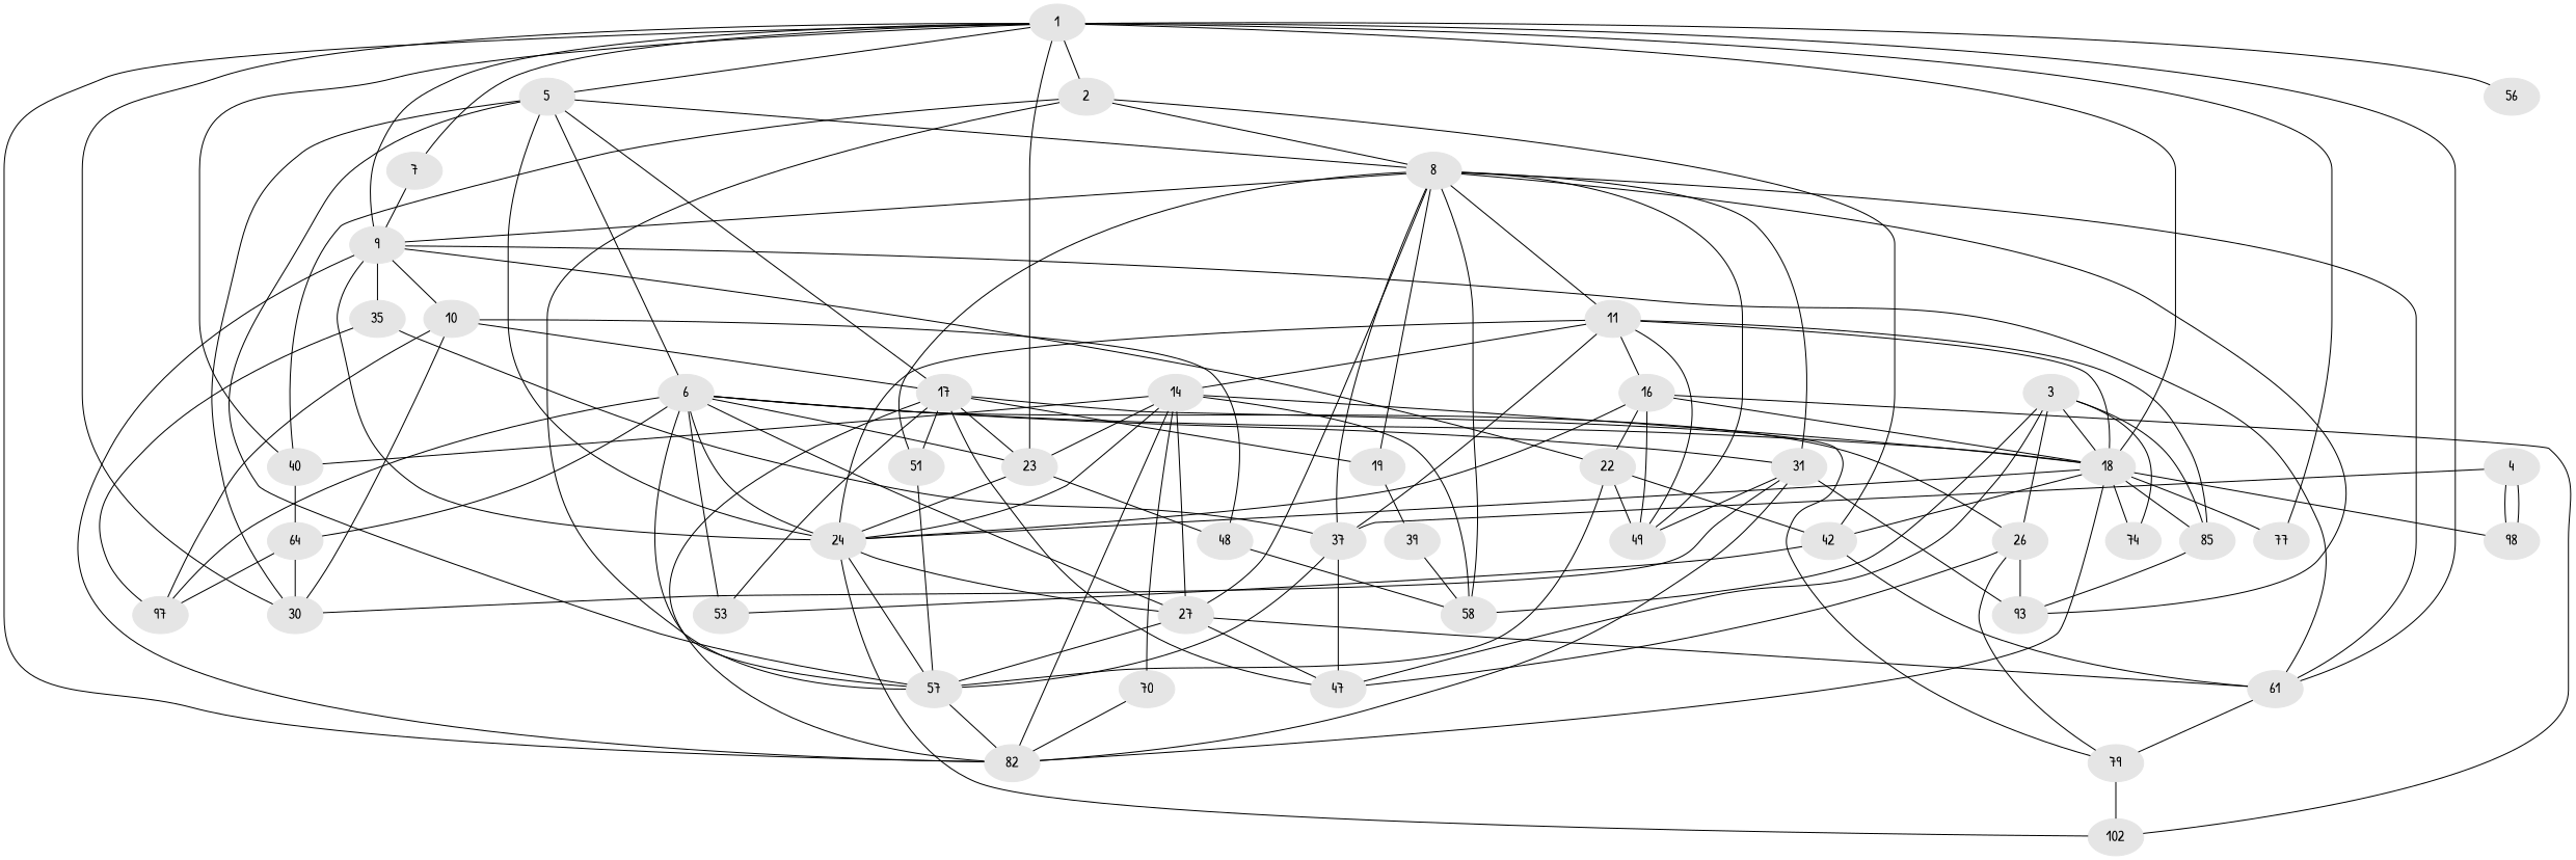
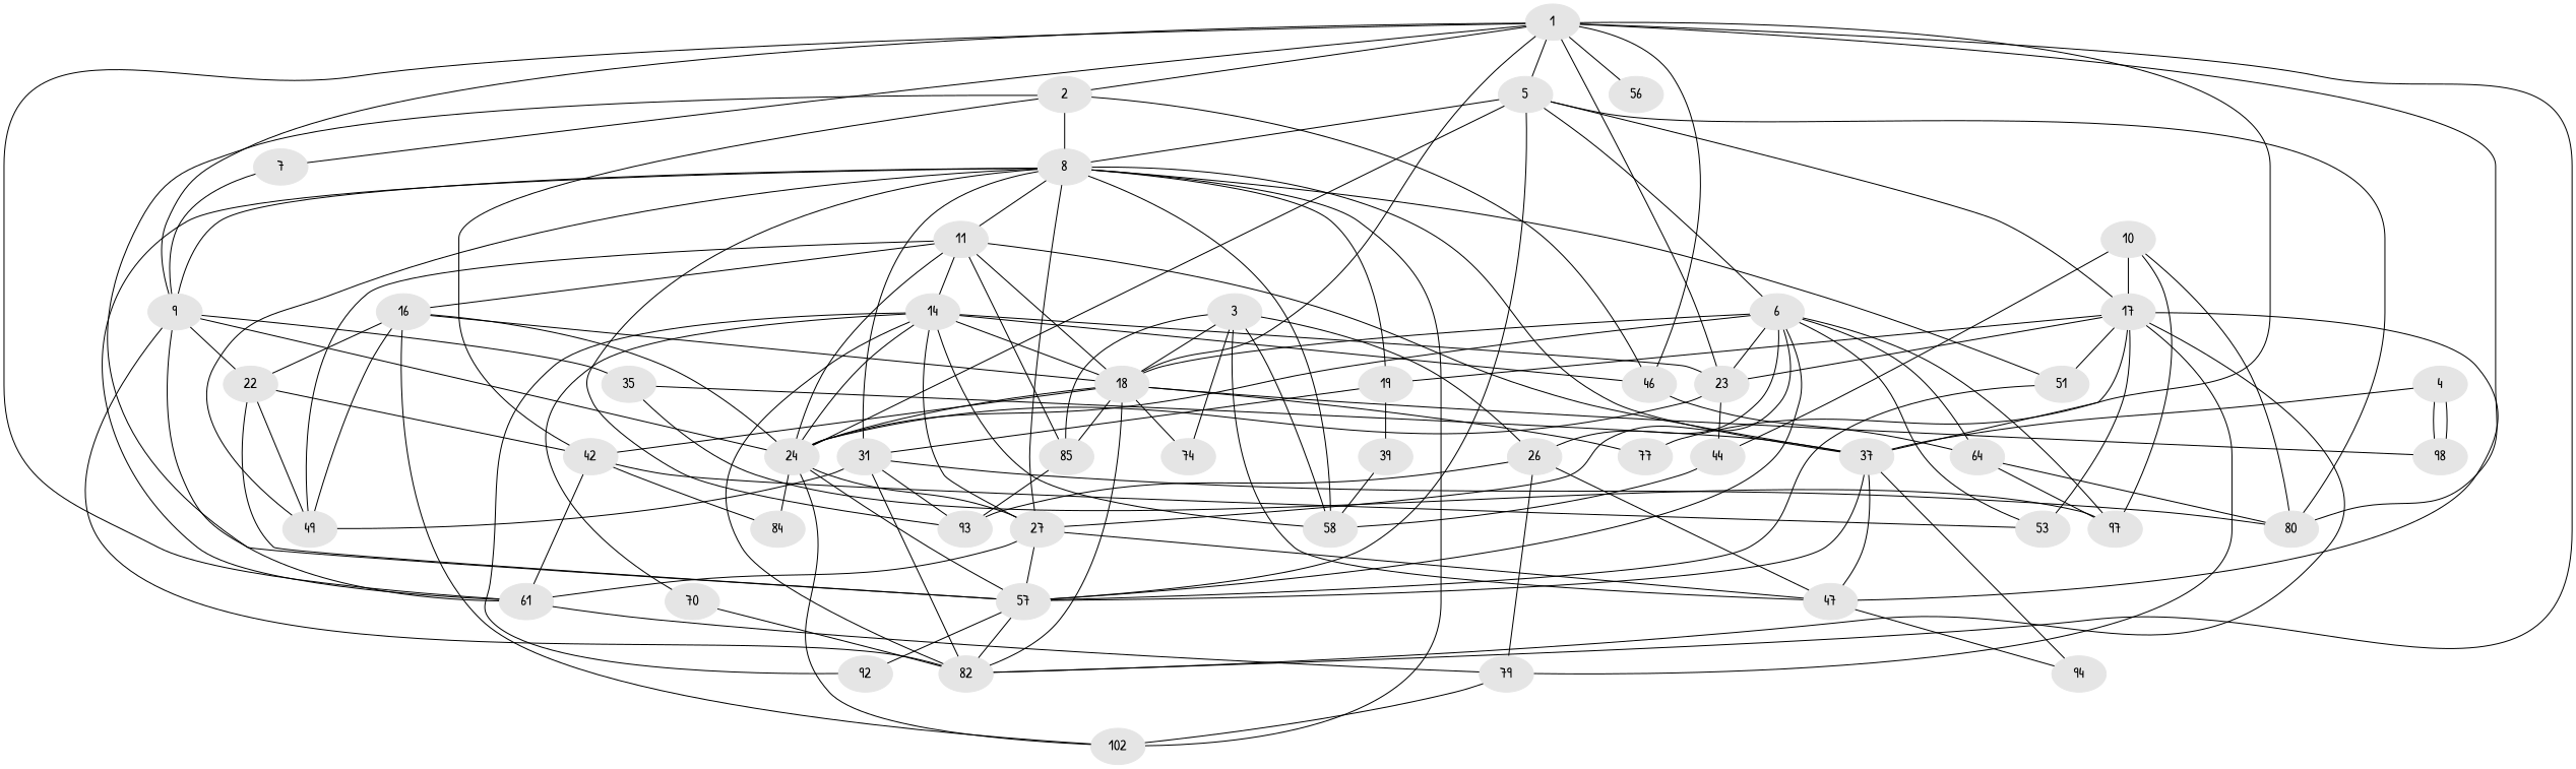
  graph {
    fontname="Patrick Hand"
    node [color=gray90 fontname="Patrick Hand" style=filled]
    edge [fontname="Patrick Hand"]
    1 [super="+55+72"]
    2 [super="+12"]
    5 [super="+91"]
    7
    9 [super="+65"]
    18 [super="+32+75+83"]
    23 [super="+48"]
-   40
+   40 [label=46]
    56
    61 [super="+89"]
    77
-   80 [label=30]
+   80
    82 [super="+86+87"]
    8 [super="+95+34+45"]
    42 [super="+62"]
    57 [super="+73"]
    6 [super="+15+13"]
    17 [super="+25+66+46"]
    24 [super="+28+30"]
    10 [super="+60"]
    22 [super="+36"]
    35 [super="+78"]
    74
    85
    98
-   44 [label=48]
+   44
    64 [super="+69"]
    79 [super="+90"]
    58
    37 [super="+50"]
    27 [super="+29"]
    31 [super="+76"]
    11 [super="+43+33+20"]
    19
    49
    51
    93
    102
    53
+   84
+   92
    3 [super="+59+96"]
    26 [super="+100"]
    47
+   94
    4
    97
    14 [super="+54+38"]
    16 [super="+21"]
    39
    70
    1 -- 2
    1 -- 5
    1 -- 7
    1 -- 9
    1 -- 18 [weight=2]
    1 -- 23
    1 -- 40
    1 -- 56 [weight=2]
    1 -- 61
    1 -- 77
    1 -- 80
    1 -- 82
    2 -- 40
    2 -- 8
    2 -- 42
    2 -- 57
    5 -- 80
    5 -- 8
    5 -- 57
    5 -- 6
    5 -- 17
    5 -- 24
    7 -- 9
    9 -- 61
    9 -- 82 [weight=2]
    9 -- 24
-   9 -- 10
    9 -- 22
    9 -- 35 [weight=2]
    18 -- 77
    18 -- 82 [weight=2]
    18 -- 42
    18 -- 24
    18 -- 74
    18 -- 85
    18 -- 98
    23 -- 24
    23 -- 44
    40 -- 64
    61 -- 79
    8 -- 9
    8 -- 61
    8 -- 58
    8 -- 37
    8 -- 27
    8 -- 31
    8 -- 11
    8 -- 19
    8 -- 49
    8 -- 51
    8 -- 93
+   8 -- 102
    42 -- 61
    42 -- 53
+   42 -- 84
    57 -- 82
+   57 -- 92
    6 -- 18 [weight=2]
    6 -- 23
    6 -- 57
    6 -- 24
    6 -- 64
    6 -- 27
-   6 -- 31
+   19 -- 31
    6 -- 53
    6 -- 26
    6 -- 97
    17 -- 23
    17 -- 82
    17 -- 79
+   17 -- 37
    17 -- 19
    17 -- 51
    17 -- 53
    17 -- 47
    24 -- 57
    24 -- 27
    24 -- 102
+   24 -- 84
    10 -- 80
    10 -- 17 [weight=2]
    10 -- 44
    10 -- 97
    22 -- 42
    22 -- 57
    22 -- 49
    35 -- 37
    35 -- 97
    85 -- 93
    44 -- 58
    64 -- 80
    64 -- 97
    79 -- 102
    37 -- 57
    37 -- 47
+   37 -- 94
    27 -- 61
    27 -- 57
    27 -- 47
    31 -- 80
    31 -- 82
    31 -- 49
    31 -- 93
    11 -- 18 [weight=2]
    11 -- 24
    11 -- 85
    11 -- 37
    11 -- 49
    11 -- 14 [weight=2]
    11 -- 16
    19 -- 39
    51 -- 57
    3 -- 18
    3 -- 74
    3 -- 85
    3 -- 58
    3 -- 26
    3 -- 47
    26 -- 79
    26 -- 93
    26 -- 47
+   47 -- 94
    4 -- 98
    4 -- 98
    4 -- 37
    14 -- 18
    14 -- 23
    14 -- 40
    14 -- 82
    14 -- 24
    14 -- 58
    14 -- 27
+   14 -- 92
    14 -- 70
    16 -- 18 [weight=2]
    16 -- 24
    16 -- 22
    16 -- 49
    16 -- 102
    39 -- 58
    70 -- 82
  }
